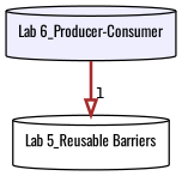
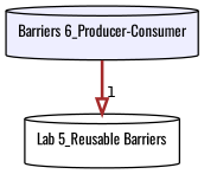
  digraph {
    compound=true
    fontname=Oswald
    node [fontname=Oswald fontsize=10 shape=cylinder]
-   n1 [fillcolor="#eeeeff" label="Lab 6_Producer-Consumer" pencolor=black style=filled]
+   n1 [fillcolor="#eeeeff" label="Barriers 6_Producer-Consumer" pencolor=black style=filled]
    n2 [label="Lab 5_Reusable Barriers"]
    n1 -> n2 [headlabel=1 labeldistance=1.5 labelfontname=Helvetica labelfontsize=10 color=brown style=bold arrowhead=onormal fontname=Oswald]
  }
